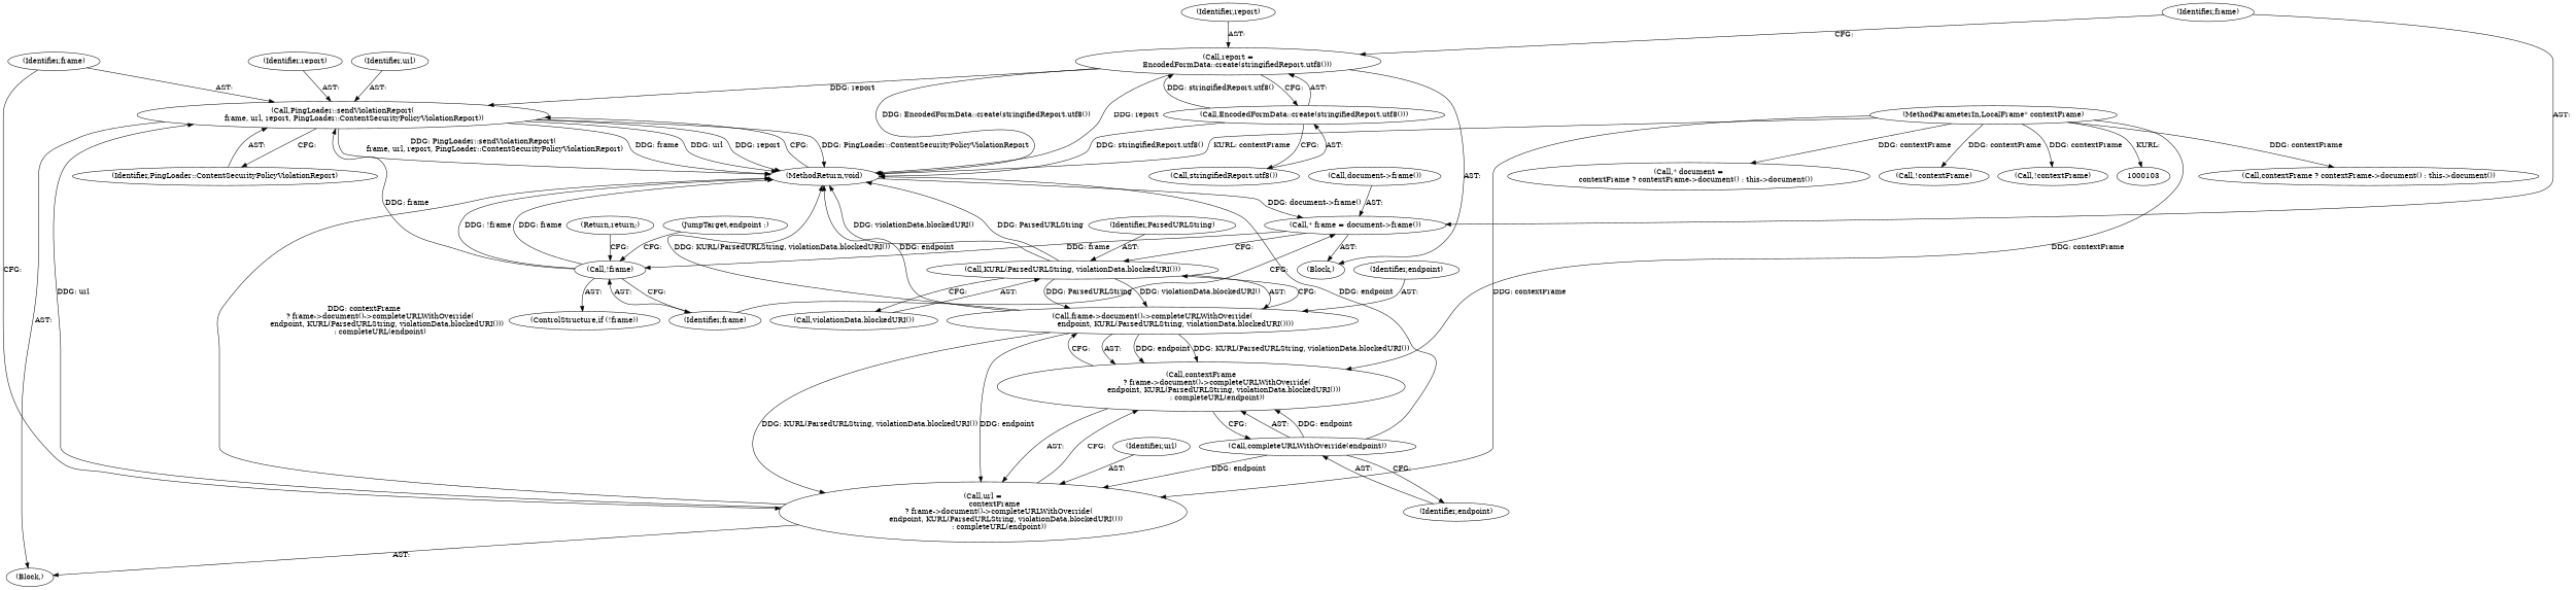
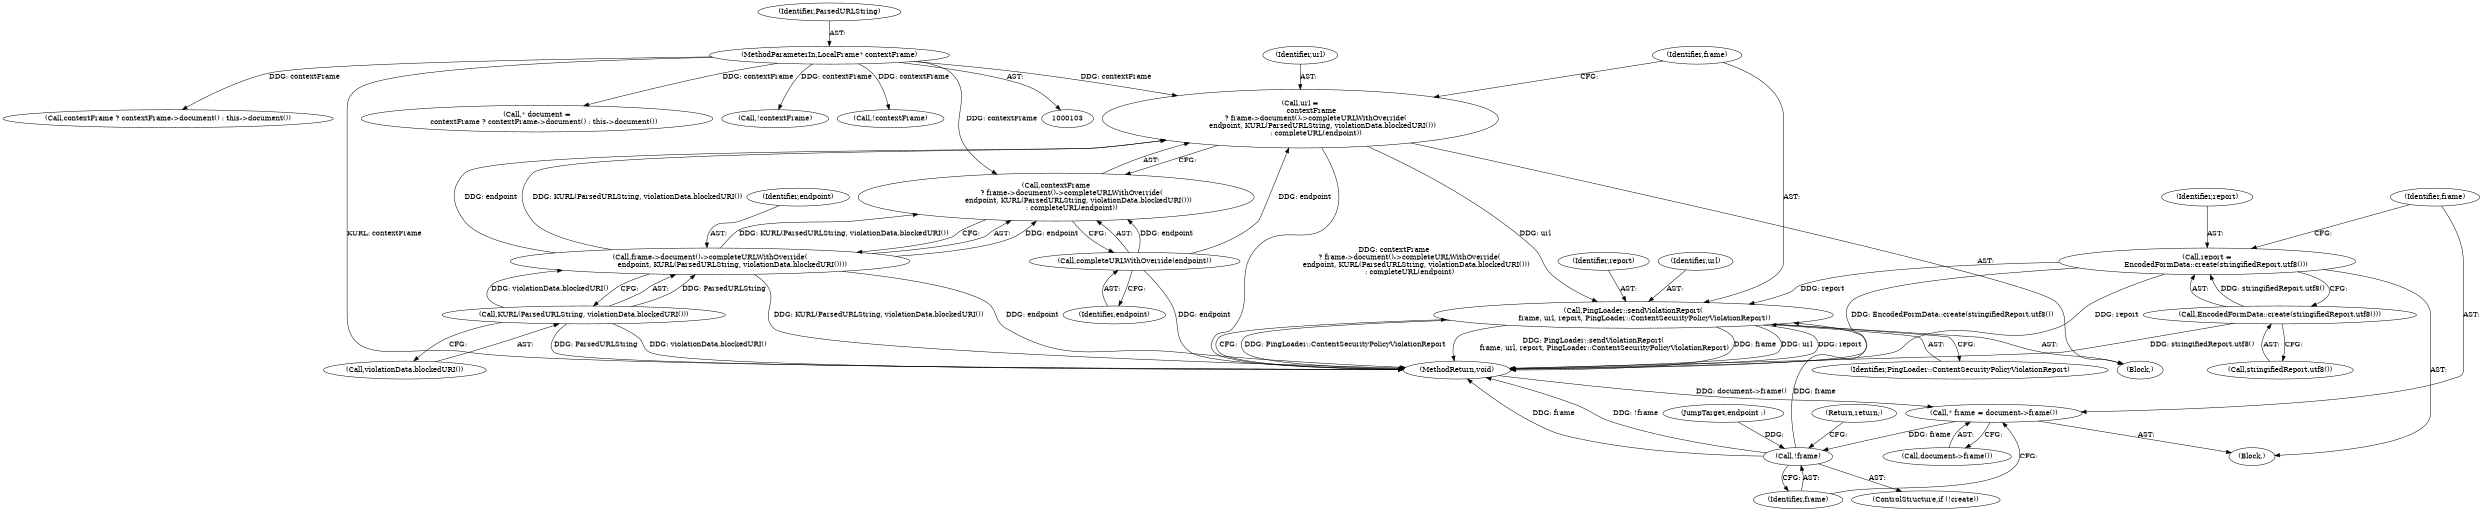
  digraph {
    n1 [label="(Call,PingLoader::sendViolationReport(\n          frame, url, report, PingLoader::ContentSecurityPolicyViolationReport))"]
    n2 [label="(MethodReturn,void)"]
    n3 [label="(Block,)"]
    n4 [label="(Identifier,PingLoader::ContentSecurityPolicyViolationReport)"]
    n5 [label="(Call,* frame = document->frame())"]
    n6 [label="(Call,!frame)"]
    n7 [label="(Identifier,frame)"]
-   n8 [label="(ControlStructure,if (!frame))"]
+   n8 [label="(ControlStructure,if (!create))"]
    n9 [label="(Call,document->frame())"]
    n10 [label="(Block,)"]
    n11 [label="(Call,url =\n          contextFrame\n              ? frame->document()->completeURLWithOverride(\n                    endpoint, KURL(ParsedURLString, violationData.blockedURI()))\n              : completeURL(endpoint))"]
    n12 [label="(Call,contextFrame\n              ? frame->document()->completeURLWithOverride(\n                    endpoint, KURL(ParsedURLString, violationData.blockedURI()))\n              : completeURL(endpoint))"]
    n13 [label="(Call,frame->document()->completeURLWithOverride(\n                    endpoint, KURL(ParsedURLString, violationData.blockedURI())))"]
    n14 [label="(Call,completeURLWithOverride(endpoint))"]
    n15 [label="(MethodParameterIn,LocalFrame* contextFrame)"]
    n16 [label="(Call,contextFrame ? contextFrame->document() : this->document())"]
    n17 [label="(Call,* document =\n      contextFrame ? contextFrame->document() : this->document())"]
    n18 [label="(Call,!contextFrame)"]
    n19 [label="(Call,!contextFrame)"]
    1000103
    n21 [label="(Call,KURL(ParsedURLString, violationData.blockedURI()))"]
    n22 [label="(Call,violationData.blockedURI())"]
    n23 [label="(Identifier,endpoint)"]
    n24 [label="(Call,report =\n        EncodedFormData::create(stringifiedReport.utf8()))"]
    n25 [label="(Call,EncodedFormData::create(stringifiedReport.utf8()))"]
    n26 [label="(Call,stringifiedReport.utf8())"]
    n27 [label="(Identifier,report)"]
    n28 [label="(Return,return;)"]
    n29 [label="(Identifier,endpoint)"]
    n30 [label="(Identifier,ParsedURLString)"]
    n31 [label="(Identifier,report)"]
    n32 [label="(Identifier,url)"]
    n33 [label="(Identifier,url)"]
    n34 [label="(Identifier,frame)"]
    n35 [label="(JumpTarget,endpoint :)"]
    n36 [label="(Identifier,frame)"]
    n1 -> n2 [label="DDG: PingLoader::ContentSecurityPolicyViolationReport"]
    n1 -> n2 [label="DDG: PingLoader::sendViolationReport(\n          frame, url, report, PingLoader::ContentSecurityPolicyViolationReport)"]
    n1 -> n2 [label="DDG: frame"]
    n1 -> n2 [label="DDG: url"]
    n1 -> n2 [label="DDG: report"]
    n1 -> n3 [label="AST: "]
    n1 -> n4 [label="CFG: "]
    n2 -> n1 [label="CFG: "]
    n2 -> n5 [label="DDG: document->frame()"]
    n4 -> n1 [label="AST: "]
    n5 -> n6 [label="DDG: frame"]
-   n5 -> n21 [label="CFG: "]
+   n5 -> n9 [label="CFG: "]
    n5 -> n10 [label="AST: "]
    n6 -> n1 [label="DDG: frame"]
    n6 -> n2 [label="DDG: frame"]
    n6 -> n2 [label="DDG: !frame"]
    n6 -> n7 [label="CFG: "]
    n6 -> n8 [label="AST: "]
    n7 -> n5 [label="CFG: "]
    n7 -> n6 [label="AST: "]
    n9 -> n5 [label="AST: "]
    n11 -> n1 [label="DDG: url"]
    n11 -> n2 [label="DDG: contextFrame\n              ? frame->document()->completeURLWithOverride(\n                    endpoint, KURL(ParsedURLString, violationData.blockedURI()))\n              : completeURL(endpoint)"]
    n11 -> n3 [label="AST: "]
    n11 -> n12 [label="CFG: "]
    n12 -> n11 [label="AST: "]
    n12 -> n13 [label="CFG: "]
    n12 -> n14 [label="CFG: "]
    n13 -> n2 [label="DDG: endpoint"]
    n13 -> n2 [label="DDG: KURL(ParsedURLString, violationData.blockedURI())"]
    n13 -> n11 [label="DDG: endpoint"]
    n13 -> n11 [label="DDG: KURL(ParsedURLString, violationData.blockedURI())"]
    n13 -> n12 [label="AST: "]
    n13 -> n12 [label="DDG: endpoint"]
    n13 -> n12 [label="DDG: KURL(ParsedURLString, violationData.blockedURI())"]
    n13 -> n21 [label="CFG: "]
    n14 -> n2 [label="DDG: endpoint"]
    n14 -> n11 [label="DDG: endpoint"]
    n14 -> n12 [label="AST: "]
    n14 -> n12 [label="DDG: endpoint"]
    n14 -> n23 [label="CFG: "]
    n15 -> n2 [label="KURL: contextFrame"]
    n15 -> n11 [label="DDG: contextFrame"]
    n15 -> n12 [label="DDG: contextFrame"]
    n15 -> n16 [label="DDG: contextFrame"]
    n15 -> n17 [label="DDG: contextFrame"]
    n15 -> n18 [label="DDG: contextFrame"]
    n15 -> n19 [label="DDG: contextFrame"]
-   n15 -> 1000103 [label="KURL: "]
+   n15 -> 1000103 [label="AST: "]
    n21 -> n2 [label="DDG: ParsedURLString"]
    n21 -> n2 [label="DDG: violationData.blockedURI()"]
    n21 -> n13 [label="AST: "]
    n21 -> n13 [label="DDG: ParsedURLString"]
    n21 -> n13 [label="DDG: violationData.blockedURI()"]
    n21 -> n22 [label="CFG: "]
    n22 -> n21 [label="AST: "]
    n23 -> n14 [label="AST: "]
    n24 -> n1 [label="DDG: report"]
    n24 -> n2 [label="DDG: report"]
    n24 -> n2 [label="DDG: EncodedFormData::create(stringifiedReport.utf8())"]
    n24 -> n10 [label="AST: "]
    n24 -> n25 [label="CFG: "]
    n25 -> n2 [label="DDG: stringifiedReport.utf8()"]
    n25 -> n24 [label="AST: "]
    n25 -> n24 [label="DDG: stringifiedReport.utf8()"]
    n25 -> n26 [label="CFG: "]
    n26 -> n25 [label="AST: "]
    n27 -> n24 [label="AST: "]
    n28 -> n6 [label="CFG: "]
    n29 -> n13 [label="AST: "]
-   n30 -> n21 [label="AST: "]
+   n30 -> n15 [label="AST: "]
    n31 -> n1 [label="AST: "]
    n32 -> n11 [label="AST: "]
    n33 -> n1 [label="AST: "]
    n34 -> n1 [label="AST: "]
    n34 -> n11 [label="CFG: "]
-   n35 -> n6 [label="CFG: "]
+   n35 -> n6 [label="DDG: "]
    n36 -> n5 [label="AST: "]
    n36 -> n24 [label="CFG: "]
  }
